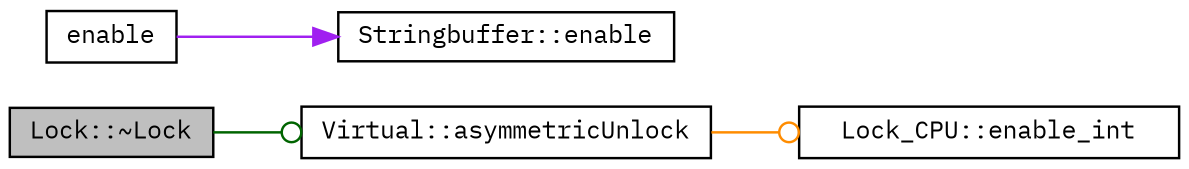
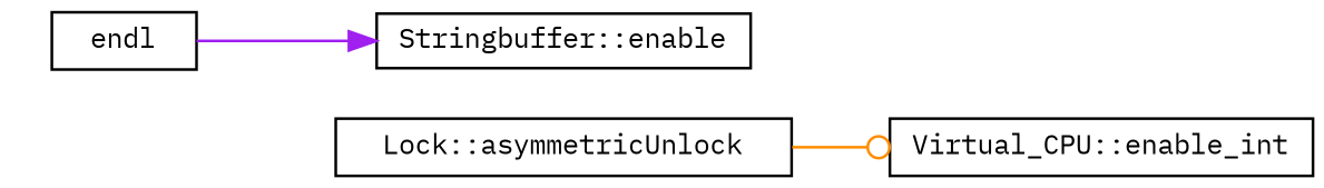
  digraph {
    fontname="IBM Plex Mono"
    rankdir=LR
    node [color=black fontname="IBM Plex Mono" fontsize=10 shape=record]
    edge [arrowhead=odot fontname="IBM Plex Mono" fontsize=10 labelfontname=FreeSans labelfontsize=10 style=solid]
-   n1 [fillcolor=grey75 fontcolor=black height=0.2 label="Lock::~Lock" style=filled width=0.4]
-   n2 [height=0.2 label="Virtual::asymmetricUnlock" width=0.4]
-   n3 [height=0.2 label="Lock_CPU::enable_int" width=0.4]
-   n4 [height=0.2 label=enable width=0.4]
+   n2 [height=0.2 label="Lock::asymmetricUnlock" width=0.4]
+   n3 [height=0.2 label="Virtual_CPU::enable_int" width=0.4]
+   n4 [height=0.2 label=endl width=0.4]
    n5 [height=0.2 label="Stringbuffer::enable" width=0.4]
-   n1 -> n2 [color=darkgreen]
    n2 -> n3 [color=darkorange]
    n4 -> n5 [arrowhead=normal color=purple]
  }
